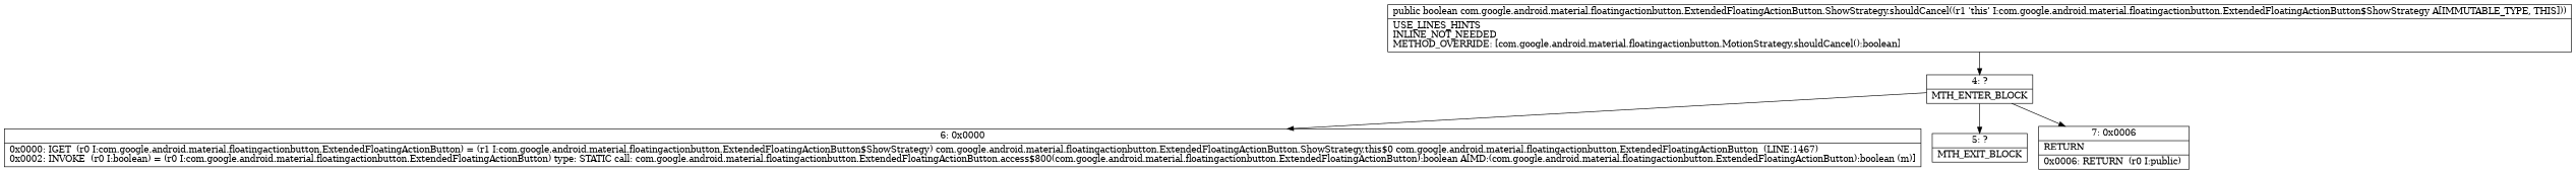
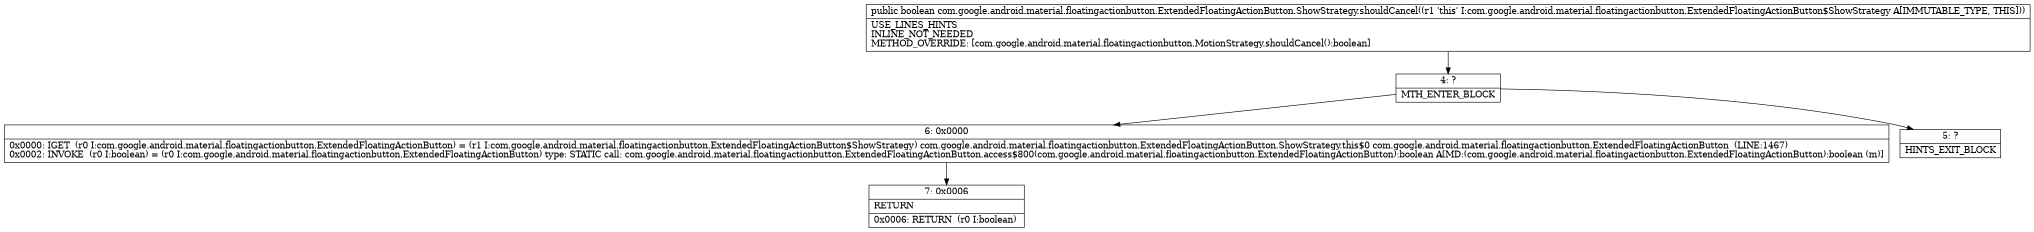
  digraph {
    node [shape=record]
    n1 [label="{4\:\ ?|MTH_ENTER_BLOCK\l}"]
    n2 [label="{6\:\ 0x0000|0x0000: IGET  (r0 I:com.google.android.material.floatingactionbutton.ExtendedFloatingActionButton) = (r1 I:com.google.android.material.floatingactionbutton.ExtendedFloatingActionButton$ShowStrategy) com.google.android.material.floatingactionbutton.ExtendedFloatingActionButton.ShowStrategy.this$0 com.google.android.material.floatingactionbutton.ExtendedFloatingActionButton  (LINE:1467)\l0x0002: INVOKE  (r0 I:boolean) = (r0 I:com.google.android.material.floatingactionbutton.ExtendedFloatingActionButton) type: STATIC call: com.google.android.material.floatingactionbutton.ExtendedFloatingActionButton.access$800(com.google.android.material.floatingactionbutton.ExtendedFloatingActionButton):boolean A[MD:(com.google.android.material.floatingactionbutton.ExtendedFloatingActionButton):boolean (m)]\l}"]
-   n3 [label="{5\:\ ?|MTH_EXIT_BLOCK\l}"]
-   n4 [label="{7\:\ 0x0006|RETURN\l|0x0006: RETURN  (r0 I:public) \l}"]
+   n3 [label="{5\:\ ?|HINTS_EXIT_BLOCK\l}"]
+   n4 [label="{7\:\ 0x0006|RETURN\l|0x0006: RETURN  (r0 I:boolean) \l}"]
    n5 [label="{public boolean com.google.android.material.floatingactionbutton.ExtendedFloatingActionButton.ShowStrategy.shouldCancel((r1 'this' I:com.google.android.material.floatingactionbutton.ExtendedFloatingActionButton$ShowStrategy A[IMMUTABLE_TYPE, THIS]))  | USE_LINES_HINTS\lINLINE_NOT_NEEDED\lMETHOD_OVERRIDE: [com.google.android.material.floatingactionbutton.MotionStrategy.shouldCancel():boolean]\l}"]
    n1 -> n2
    n1 -> n3
-   n1 -> n4
+   n2 -> n4
    n5 -> n1
  }
